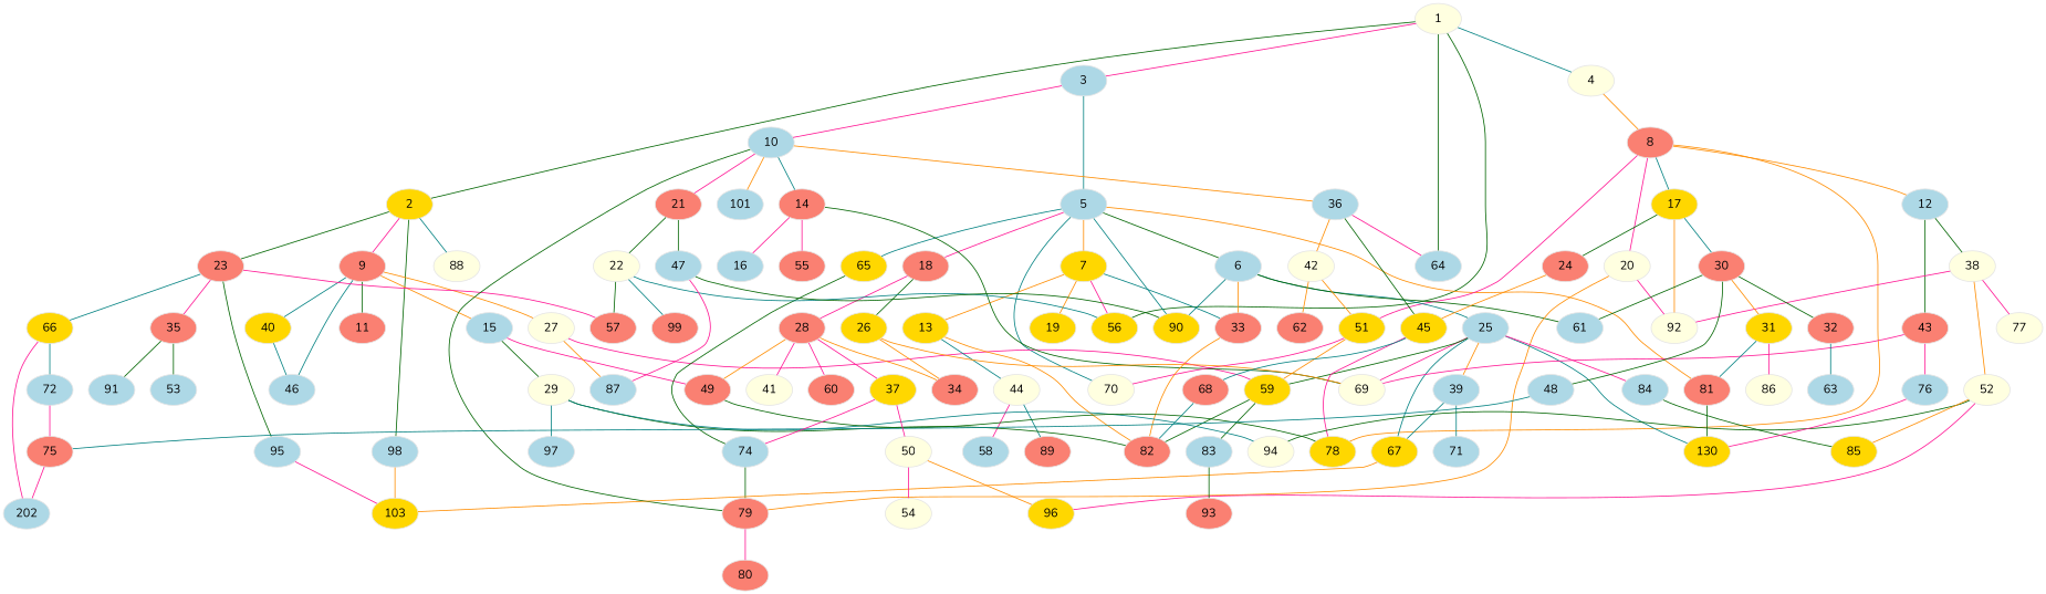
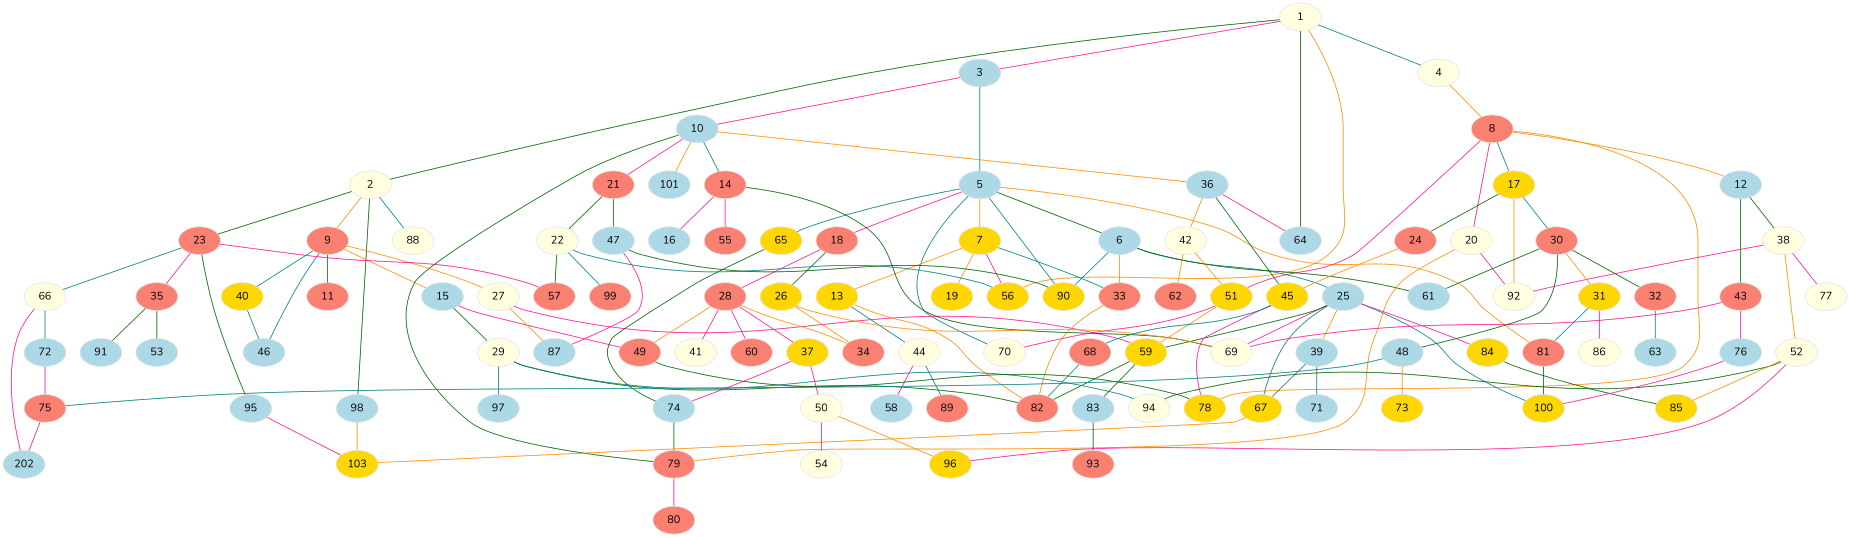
  graph {
    fontname=Nunito
    node [color=gray90 fillcolor=lightblue fontname=Nunito style=filled]
    edge [color=deeppink fontname=Nunito]
    1 [fillcolor=lightyellow]
-   2 [fillcolor=gold]
+   2 [fillcolor=lightyellow]
    3
    4 [fillcolor=lightyellow]
    56 [fillcolor=gold]
    64
    9 [fillcolor=salmon]
    23 [fillcolor=salmon]
    88 [fillcolor=lightyellow]
    98
    5
    10
    8 [fillcolor=salmon]
    11 [fillcolor=salmon]
    15
    27 [fillcolor=lightyellow]
    40 [fillcolor=gold]
    46
    57 [fillcolor=salmon]
    35 [fillcolor=salmon]
-   66 [fillcolor=gold]
+   66 [fillcolor=lightyellow]
    95
    103 [fillcolor=gold]
    6
    7 [fillcolor=gold]
    18 [fillcolor=salmon]
    65 [fillcolor=gold]
    70 [fillcolor=lightyellow]
    81 [fillcolor=salmon]
    90 [fillcolor=gold]
    14 [fillcolor=salmon]
    21 [fillcolor=salmon]
    36
    79 [fillcolor=salmon]
    101
    12
    17 [fillcolor=gold]
    20 [fillcolor=lightyellow]
    51 [fillcolor=gold]
    78 [fillcolor=gold]
    25
    33 [fillcolor=salmon]
    61
    13 [fillcolor=gold]
    19 [fillcolor=gold]
    26 [fillcolor=gold]
    28 [fillcolor=salmon]
    74
-   100 [fillcolor=gold label=130]
+   100 [fillcolor=gold]
    69 [fillcolor=lightyellow]
    39
    59 [fillcolor=gold]
    67 [fillcolor=gold]
-   84
+   84 [fillcolor=gold]
    82 [fillcolor=salmon]
    44 [fillcolor=lightyellow]
    38 [fillcolor=lightyellow]
    43 [fillcolor=salmon]
    24 [fillcolor=salmon]
    30 [fillcolor=salmon]
    92 [fillcolor=lightyellow]
    29 [fillcolor=lightyellow]
    49 [fillcolor=salmon]
    87
    16
    55 [fillcolor=salmon]
    22 [fillcolor=lightyellow]
    47
    45 [fillcolor=gold]
    42 [fillcolor=lightyellow]
    80 [fillcolor=salmon]
    52 [fillcolor=lightyellow]
    77 [fillcolor=lightyellow]
    76
    58
    89 [fillcolor=salmon]
    94 [fillcolor=lightyellow]
    97
    31 [fillcolor=gold]
    32 [fillcolor=salmon]
    48
    34 [fillcolor=salmon]
    37 [fillcolor=gold]
    41 [fillcolor=lightyellow]
    60 [fillcolor=salmon]
    99 [fillcolor=salmon]
    53
    91
    72
    n90 [label=202]
    68 [fillcolor=salmon]
    71
    83
    85 [fillcolor=gold]
    50 [fillcolor=lightyellow]
    86 [fillcolor=lightyellow]
    63
+   73 [fillcolor=gold]
    75 [fillcolor=salmon]
    62 [fillcolor=salmon]
    54 [fillcolor=lightyellow]
    96 [fillcolor=gold]
    93 [fillcolor=salmon]
    1 -- 2 [color=darkgreen]
    1 -- 3
    1 -- 4 [color=teal]
-   1 -- 56 [color=darkgreen]
+   1 -- 56 [color=darkorange]
    1 -- 64 [color=darkgreen]
-   2 -- 9
+   2 -- 9 [color=darkorange]
    2 -- 23 [color=darkgreen]
    2 -- 88 [color=teal]
    2 -- 98 [color=darkgreen]
    3 -- 5 [color=teal]
    3 -- 10
    4 -- 8 [color=darkorange]
    9 -- 11 [color=darkgreen]
    9 -- 15 [color=darkorange]
    9 -- 27 [color=darkorange]
    9 -- 40 [color=teal]
    9 -- 46 [color=teal]
    23 -- 57
    23 -- 35
    23 -- 66 [color=teal]
    23 -- 95 [color=darkgreen]
    98 -- 103 [color=darkorange]
    5 -- 6 [color=darkgreen]
    5 -- 7 [color=darkorange]
    5 -- 18
    5 -- 65 [color=teal]
    5 -- 70 [color=teal]
    5 -- 81 [color=darkorange]
    5 -- 90 [color=teal]
    10 -- 14 [color=teal]
    10 -- 21
    10 -- 36 [color=darkorange]
    10 -- 79 [color=darkgreen]
    10 -- 101 [color=darkorange]
    8 -- 12 [color=darkorange]
    8 -- 17 [color=teal]
    8 -- 20
    8 -- 51
    8 -- 78 [color=darkorange]
    15 -- 29 [color=darkgreen]
    15 -- 49
    27 -- 59
    27 -- 87 [color=darkorange]
    40 -- 46 [color=teal]
    35 -- 53 [color=darkgreen]
    35 -- 91 [color=darkgreen]
    66 -- 72 [color=teal]
    66 -- n90
    95 -- 103
    6 -- 90 [color=teal]
    6 -- 25 [color=teal]
    6 -- 33 [color=darkorange]
    6 -- 61 [color=darkgreen]
    7 -- 56
    7 -- 33 [color=teal]
    7 -- 13 [color=darkorange]
    7 -- 19 [color=darkorange]
    18 -- 26 [color=darkgreen]
    18 -- 28
    65 -- 74 [color=darkgreen]
    81 -- 100 [color=darkgreen]
    14 -- 69 [color=darkgreen]
    14 -- 16
    14 -- 55
    21 -- 22 [color=darkgreen]
    21 -- 47 [color=darkgreen]
    36 -- 64
    36 -- 45 [color=darkgreen]
    36 -- 42 [color=darkorange]
    79 -- 80
    12 -- 38 [color=darkgreen]
    12 -- 43 [color=darkgreen]
    17 -- 24 [color=darkgreen]
    17 -- 30 [color=teal]
    17 -- 92 [color=darkorange]
    20 -- 79 [color=darkorange]
    20 -- 92
    51 -- 70
    51 -- 59 [color=darkorange]
    25 -- 100 [color=teal]
    25 -- 69
    25 -- 39 [color=darkorange]
    25 -- 59 [color=darkgreen]
    25 -- 67 [color=teal]
    25 -- 84
    33 -- 82 [color=darkorange]
    13 -- 82 [color=darkorange]
    13 -- 44 [color=teal]
    26 -- 69 [color=darkorange]
    26 -- 34 [color=darkorange]
    28 -- 49 [color=darkorange]
    28 -- 34 [color=darkorange]
    28 -- 37
    28 -- 41
    28 -- 60
    74 -- 79 [color=darkgreen]
    39 -- 67 [color=teal]
    39 -- 71 [color=teal]
    59 -- 82 [color=darkgreen]
    59 -- 83 [color=darkgreen]
    67 -- 103 [color=darkorange]
    84 -- 85 [color=darkgreen]
    44 -- 58
    44 -- 89 [color=teal]
    38 -- 92
    38 -- 52 [color=darkorange]
    38 -- 77
    43 -- 69
    43 -- 76
    24 -- 45 [color=darkorange]
    30 -- 61 [color=darkgreen]
    30 -- 31 [color=darkorange]
    30 -- 32 [color=darkgreen]
    30 -- 48 [color=darkgreen]
    29 -- 82 [color=darkgreen]
    29 -- 94 [color=teal]
    29 -- 97 [color=teal]
    49 -- 78 [color=darkgreen]
    22 -- 56 [color=teal]
    22 -- 57 [color=darkgreen]
    22 -- 99 [color=teal]
    47 -- 90 [color=darkgreen]
    47 -- 87
    45 -- 78
    45 -- 68 [color=teal]
    42 -- 51 [color=darkorange]
    42 -- 62 [color=darkorange]
    52 -- 94 [color=darkgreen]
    52 -- 85 [color=darkorange]
    52 -- 96
    76 -- 100
    31 -- 81 [color=teal]
    31 -- 86
    32 -- 63 [color=teal]
+   48 -- 73 [color=darkorange]
    48 -- 75 [color=teal]
    37 -- 74
    37 -- 50
    72 -- 75
    68 -- 82 [color=teal]
    83 -- 93 [color=darkgreen]
    50 -- 54
    50 -- 96 [color=darkorange]
    75 -- n90
  }
